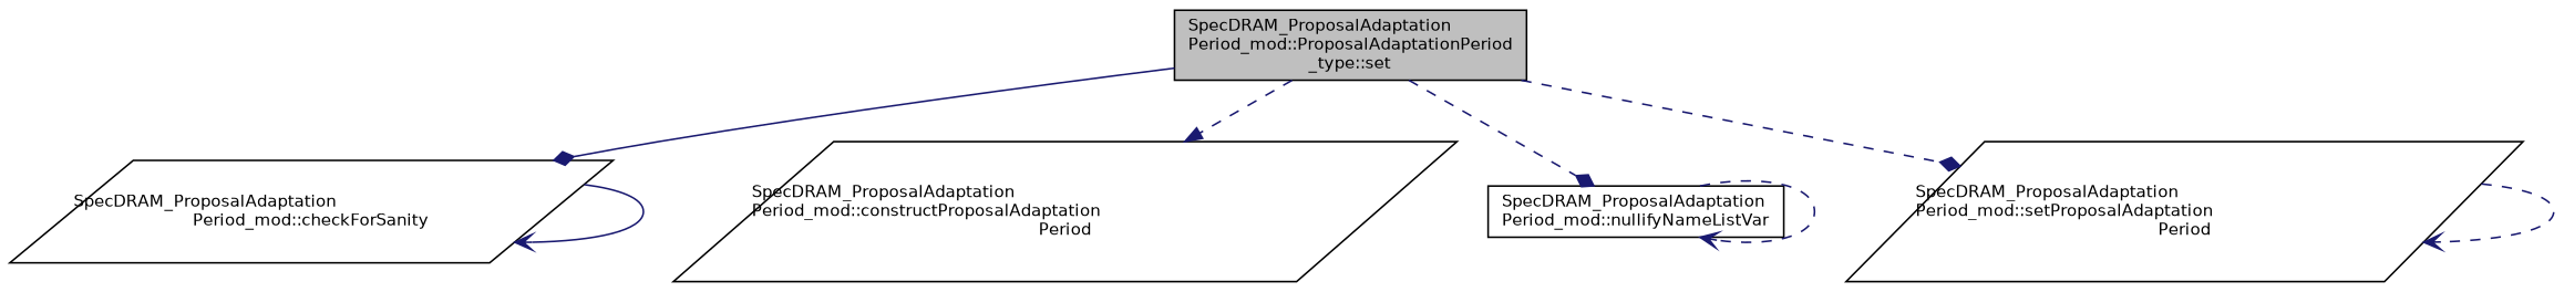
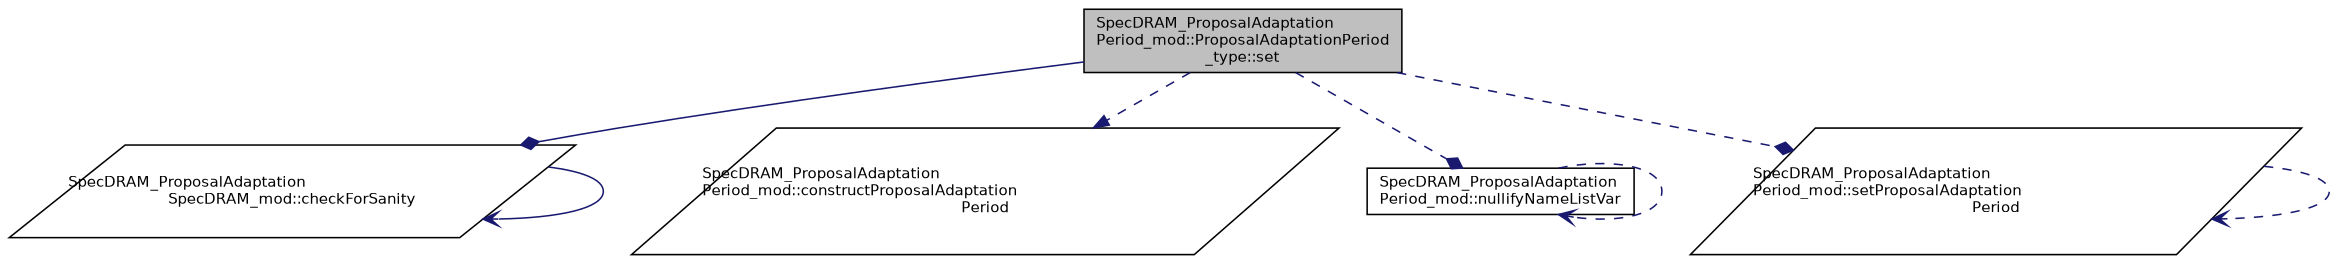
  digraph {
    rankdir=TB
    node [color=black fillcolor=white fontname=Helvetica fontsize=10 shape=parallelogram style=filled]
    edge [color=midnightblue fontname=Helvetica fontsize=10 labelfontname=Helvetica labelfontsize=10 style=dashed arrowhead=diamond]
    n1 [fillcolor=grey75 fontcolor=black height=0.2 label="SpecDRAM_ProposalAdaptation\lPeriod_mod::ProposalAdaptationPeriod\l_type::set" shape=box width=0.4]
-   n2 [height=0.2 label="SpecDRAM_ProposalAdaptation\lPeriod_mod::checkForSanity" width=0.4]
+   n2 [height=0.2 label="SpecDRAM_ProposalAdaptation\lSpecDRAM_mod::checkForSanity" width=0.4]
    n3 [height=0.2 label="SpecDRAM_ProposalAdaptation\lPeriod_mod::constructProposalAdaptation\lPeriod" width=0.4]
    n4 [height=0.2 label="SpecDRAM_ProposalAdaptation\lPeriod_mod::nullifyNameListVar" shape=box width=0.4]
    n5 [height=0.2 label="SpecDRAM_ProposalAdaptation\lPeriod_mod::setProposalAdaptation\lPeriod" width=0.4]
    n1 -> n2 [style=solid]
    n1 -> n3 [arrowhead=normal]
    n1 -> n4
    n1 -> n5
    n2 -> n2 [style=solid arrowhead=vee]
    n4 -> n4 [arrowhead=vee]
    n5 -> n5 [arrowhead=vee]
  }
